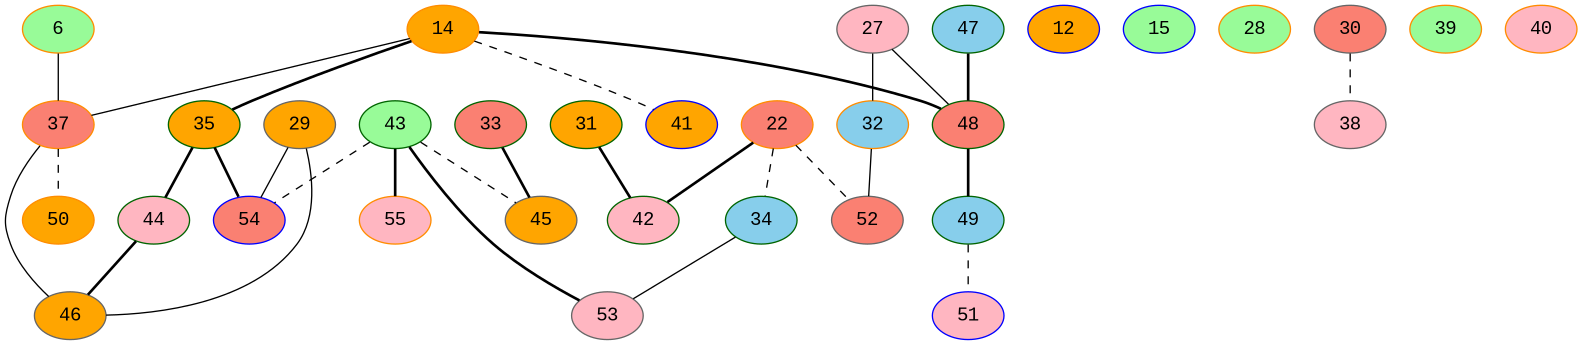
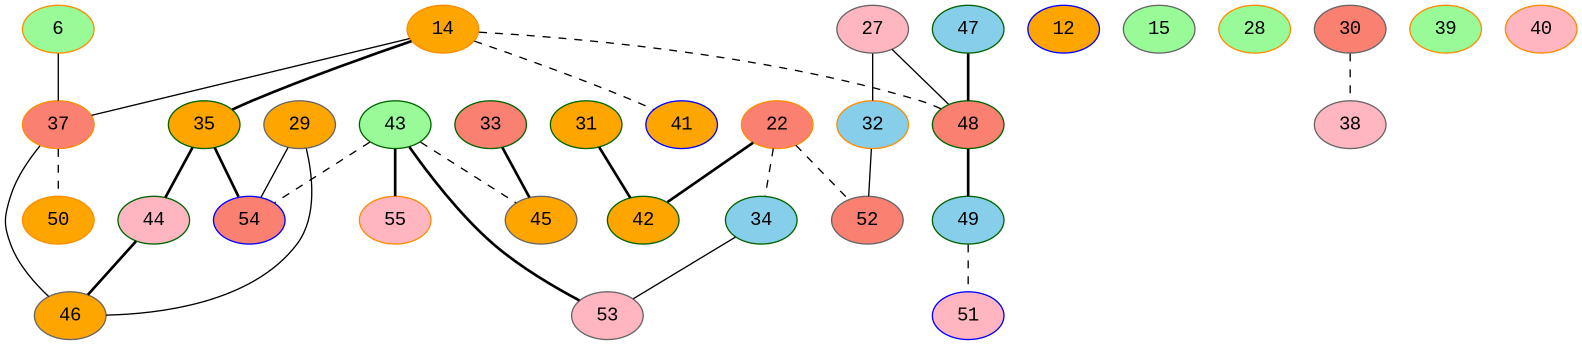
  graph {
    fontname="Liberation Mono"
    node [color=darkorange fillcolor=orange fontname="Liberation Mono" style=filled]
    edge [fontname="Liberation Mono" style=bold]
    37 [fillcolor=salmon super="+7"]
    46 [color=gray40 super="+25"]
    50 [super="+18+24"]
    6 [fillcolor=palegreen]
    n5 [color=blue label=12]
    14
    35 [color=darkgreen]
    41 [color=blue super="+10+21"]
    48 [color=darkgreen fillcolor=salmon super="+2+8+23"]
    54 [color=blue fillcolor=salmon super="+9+36"]
    44 [color=darkgreen fillcolor=lightpink]
    49 [color=darkgreen fillcolor=skyblue]
-   15 [color=blue fillcolor=palegreen]
+   15 [color=gray40 fillcolor=palegreen]
    22 [fillcolor=salmon]
    34 [color=darkgreen fillcolor=skyblue]
-   42 [color=darkgreen fillcolor=lightpink super="+3"]
+   42 [color=darkgreen super="+3"]
    52 [color=gray40 fillcolor=salmon super="+1"]
    53 [color=gray40 fillcolor=lightpink]
    32 [fillcolor=skyblue super="+16"]
    27 [color=gray40 fillcolor=lightpink]
    28 [fillcolor=palegreen]
    29 [color=gray40 super="+20"]
    30 [color=gray40 fillcolor=salmon]
    38 [color=gray40 fillcolor=lightpink]
    31 [color=darkgreen]
    45 [color=gray40 super="+17"]
    33 [color=darkgreen fillcolor=salmon]
    39 [fillcolor=palegreen]
    40 [fillcolor=lightpink]
    43 [color=darkgreen fillcolor=palegreen super="+12+26"]
    55 [fillcolor=lightpink]
    47 [color=darkgreen fillcolor=skyblue]
    51 [color=blue fillcolor=lightpink]
    37 -- 46 [style=solid weight=2]
    37 -- 50 [style=dashed]
    6 -- 37 [style=solid]
    14 -- 37 [style=solid weight=2]
    14 -- 35
    14 -- 41 [style=dashed]
-   14 -- 48 [weight=2]
+   14 -- 48 [style=dashed weight=2]
    35 -- 54 [weight=2]
    35 -- 44
    48 -- 49
    44 -- 46
    49 -- 51 [style=dashed]
    22 -- 34 [style=dashed]
    22 -- 42
    22 -- 52 [style=dashed weight=2]
    34 -- 53 [style=solid]
    32 -- 52 [style=solid weight=2]
    27 -- 48 [style=solid]
    27 -- 32 [style=solid]
    29 -- 46 [style=solid]
    29 -- 54 [style=solid]
    30 -- 38 [style=dashed]
    31 -- 42
    33 -- 45
    43 -- 54 [style=dashed]
    43 -- 53
    43 -- 45 [style=dashed]
    43 -- 55
    47 -- 48
  }
